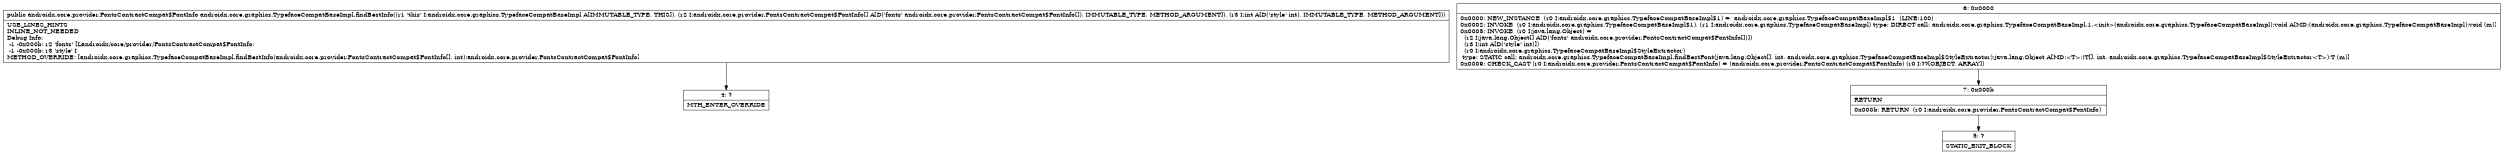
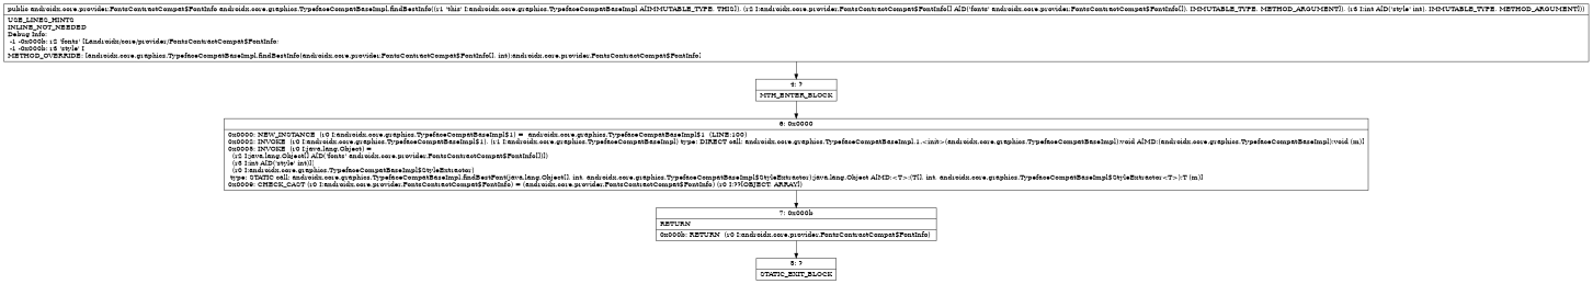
  digraph {
    node [shape=record]
-   n1 [label="{4\:\ ?|MTH_ENTER_OVERRIDE\l}"]
+   n1 [label="{4\:\ ?|MTH_ENTER_BLOCK\l}"]
    n2 [label="{6\:\ 0x0000|0x0000: NEW_INSTANCE  (r0 I:androidx.core.graphics.TypefaceCompatBaseImpl$1) =  androidx.core.graphics.TypefaceCompatBaseImpl$1  (LINE:100)\l0x0002: INVOKE  (r0 I:androidx.core.graphics.TypefaceCompatBaseImpl$1), (r1 I:androidx.core.graphics.TypefaceCompatBaseImpl) type: DIRECT call: androidx.core.graphics.TypefaceCompatBaseImpl.1.\<init\>(androidx.core.graphics.TypefaceCompatBaseImpl):void A[MD:(androidx.core.graphics.TypefaceCompatBaseImpl):void (m)]\l0x0005: INVOKE  (r0 I:java.lang.Object) = \l  (r2 I:java.lang.Object[] A[D('fonts' androidx.core.provider.FontsContractCompat$FontInfo[])])\l  (r3 I:int A[D('style' int)])\l  (r0 I:androidx.core.graphics.TypefaceCompatBaseImpl$StyleExtractor)\l type: STATIC call: androidx.core.graphics.TypefaceCompatBaseImpl.findBestFont(java.lang.Object[], int, androidx.core.graphics.TypefaceCompatBaseImpl$StyleExtractor):java.lang.Object A[MD:\<T\>:(T[], int, androidx.core.graphics.TypefaceCompatBaseImpl$StyleExtractor\<T\>):T (m)]\l0x0009: CHECK_CAST (r0 I:androidx.core.provider.FontsContractCompat$FontInfo) = (androidx.core.provider.FontsContractCompat$FontInfo) (r0 I:??[OBJECT, ARRAY]) \l}"]
    n3 [label="{7\:\ 0x000b|RETURN\l|0x000b: RETURN  (r0 I:androidx.core.provider.FontsContractCompat$FontInfo) \l}"]
    n4 [label="{5\:\ ?|STATIC_EXIT_BLOCK\l}"]
    n5 [label="{public androidx.core.provider.FontsContractCompat$FontInfo androidx.core.graphics.TypefaceCompatBaseImpl.findBestInfo((r1 'this' I:androidx.core.graphics.TypefaceCompatBaseImpl A[IMMUTABLE_TYPE, THIS]), (r2 I:androidx.core.provider.FontsContractCompat$FontInfo[] A[D('fonts' androidx.core.provider.FontsContractCompat$FontInfo[]), IMMUTABLE_TYPE, METHOD_ARGUMENT]), (r3 I:int A[D('style' int), IMMUTABLE_TYPE, METHOD_ARGUMENT]))  | USE_LINES_HINTS\lINLINE_NOT_NEEDED\lDebug Info:\l  \-1 \-0x000b: r2 'fonts' [Landroidx\/core\/provider\/FontsContractCompat$FontInfo;\l  \-1 \-0x000b: r3 'style' I\lMETHOD_OVERRIDE: [androidx.core.graphics.TypefaceCompatBaseImpl.findBestInfo(androidx.core.provider.FontsContractCompat$FontInfo[], int):androidx.core.provider.FontsContractCompat$FontInfo]\l}"]
+   n1 -> n2
    n2 -> n3
    n3 -> n4
    n5 -> n1
  }
